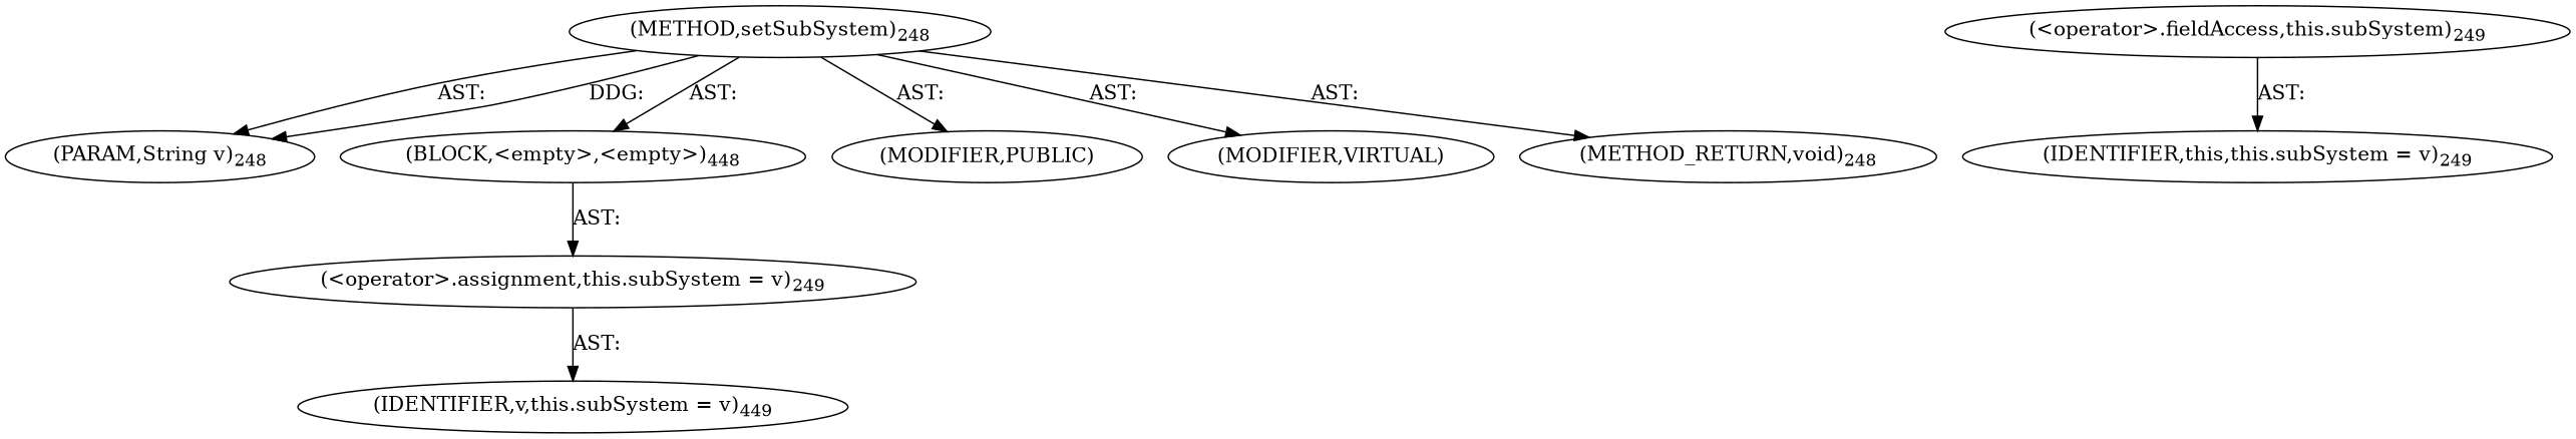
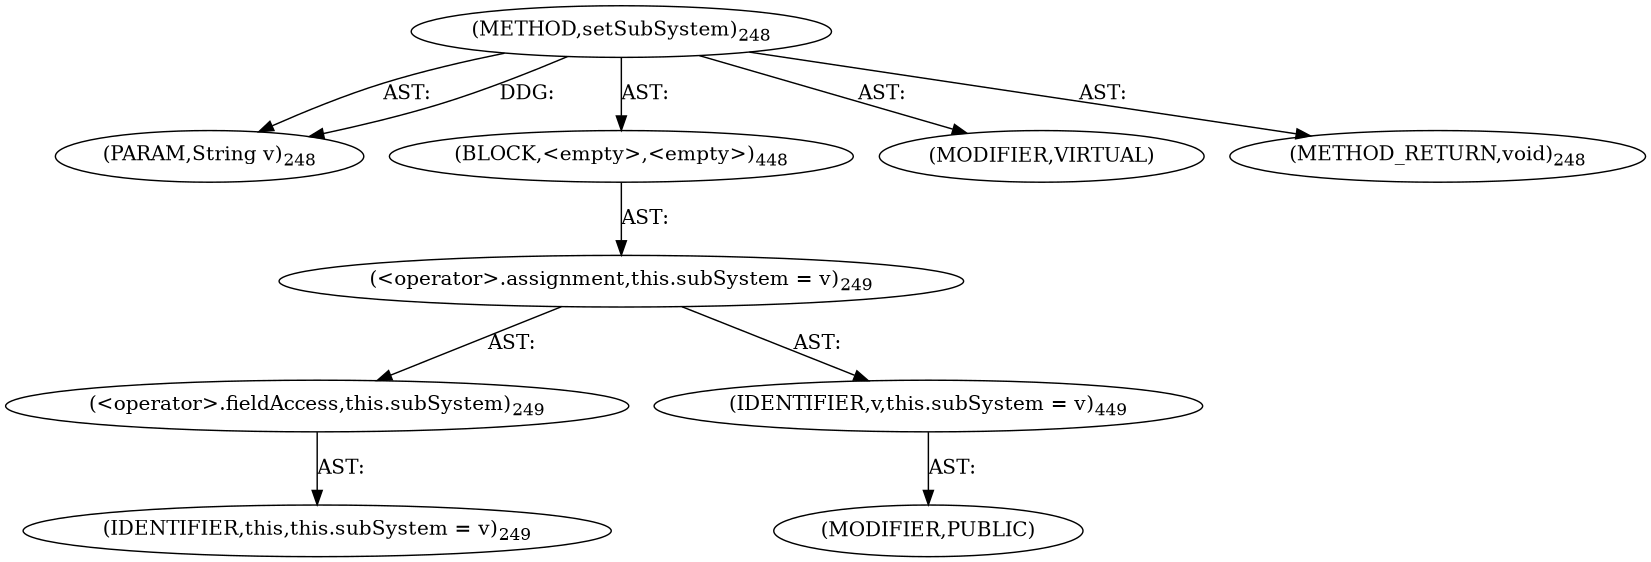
  digraph {
    n1 [label=<(METHOD,setSubSystem)<SUB>248</SUB>>]
    n2 [label=<(PARAM,String v)<SUB>248</SUB>>]
    n3 [label=<(BLOCK,&lt;empty&gt;,&lt;empty&gt;)<SUB>448</SUB>>]
    n4 [label=<(MODIFIER,PUBLIC)>]
    n5 [label=<(MODIFIER,VIRTUAL)>]
    n6 [label=<(METHOD_RETURN,void)<SUB>248</SUB>>]
    n7 [label=<(&lt;operator&gt;.assignment,this.subSystem = v)<SUB>249</SUB>>]
    n8 [label=<(&lt;operator&gt;.fieldAccess,this.subSystem)<SUB>249</SUB>>]
    n9 [label=<(IDENTIFIER,v,this.subSystem = v)<SUB>449</SUB>>]
    n10 [label=<(IDENTIFIER,this,this.subSystem = v)<SUB>249</SUB>>]
    n1 -> n2 [label="AST: "]
    n1 -> n2 [label="DDG: "]
    n1 -> n3 [label="AST: "]
-   n1 -> n4 [label="AST: "]
+   n9 -> n4 [label="AST: "]
    n1 -> n5 [label="AST: "]
    n1 -> n6 [label="AST: "]
    n3 -> n7 [label="AST: "]
+   n7 -> n8 [label="AST: "]
    n7 -> n9 [label="AST: "]
    n8 -> n10 [label="AST: "]
  }
